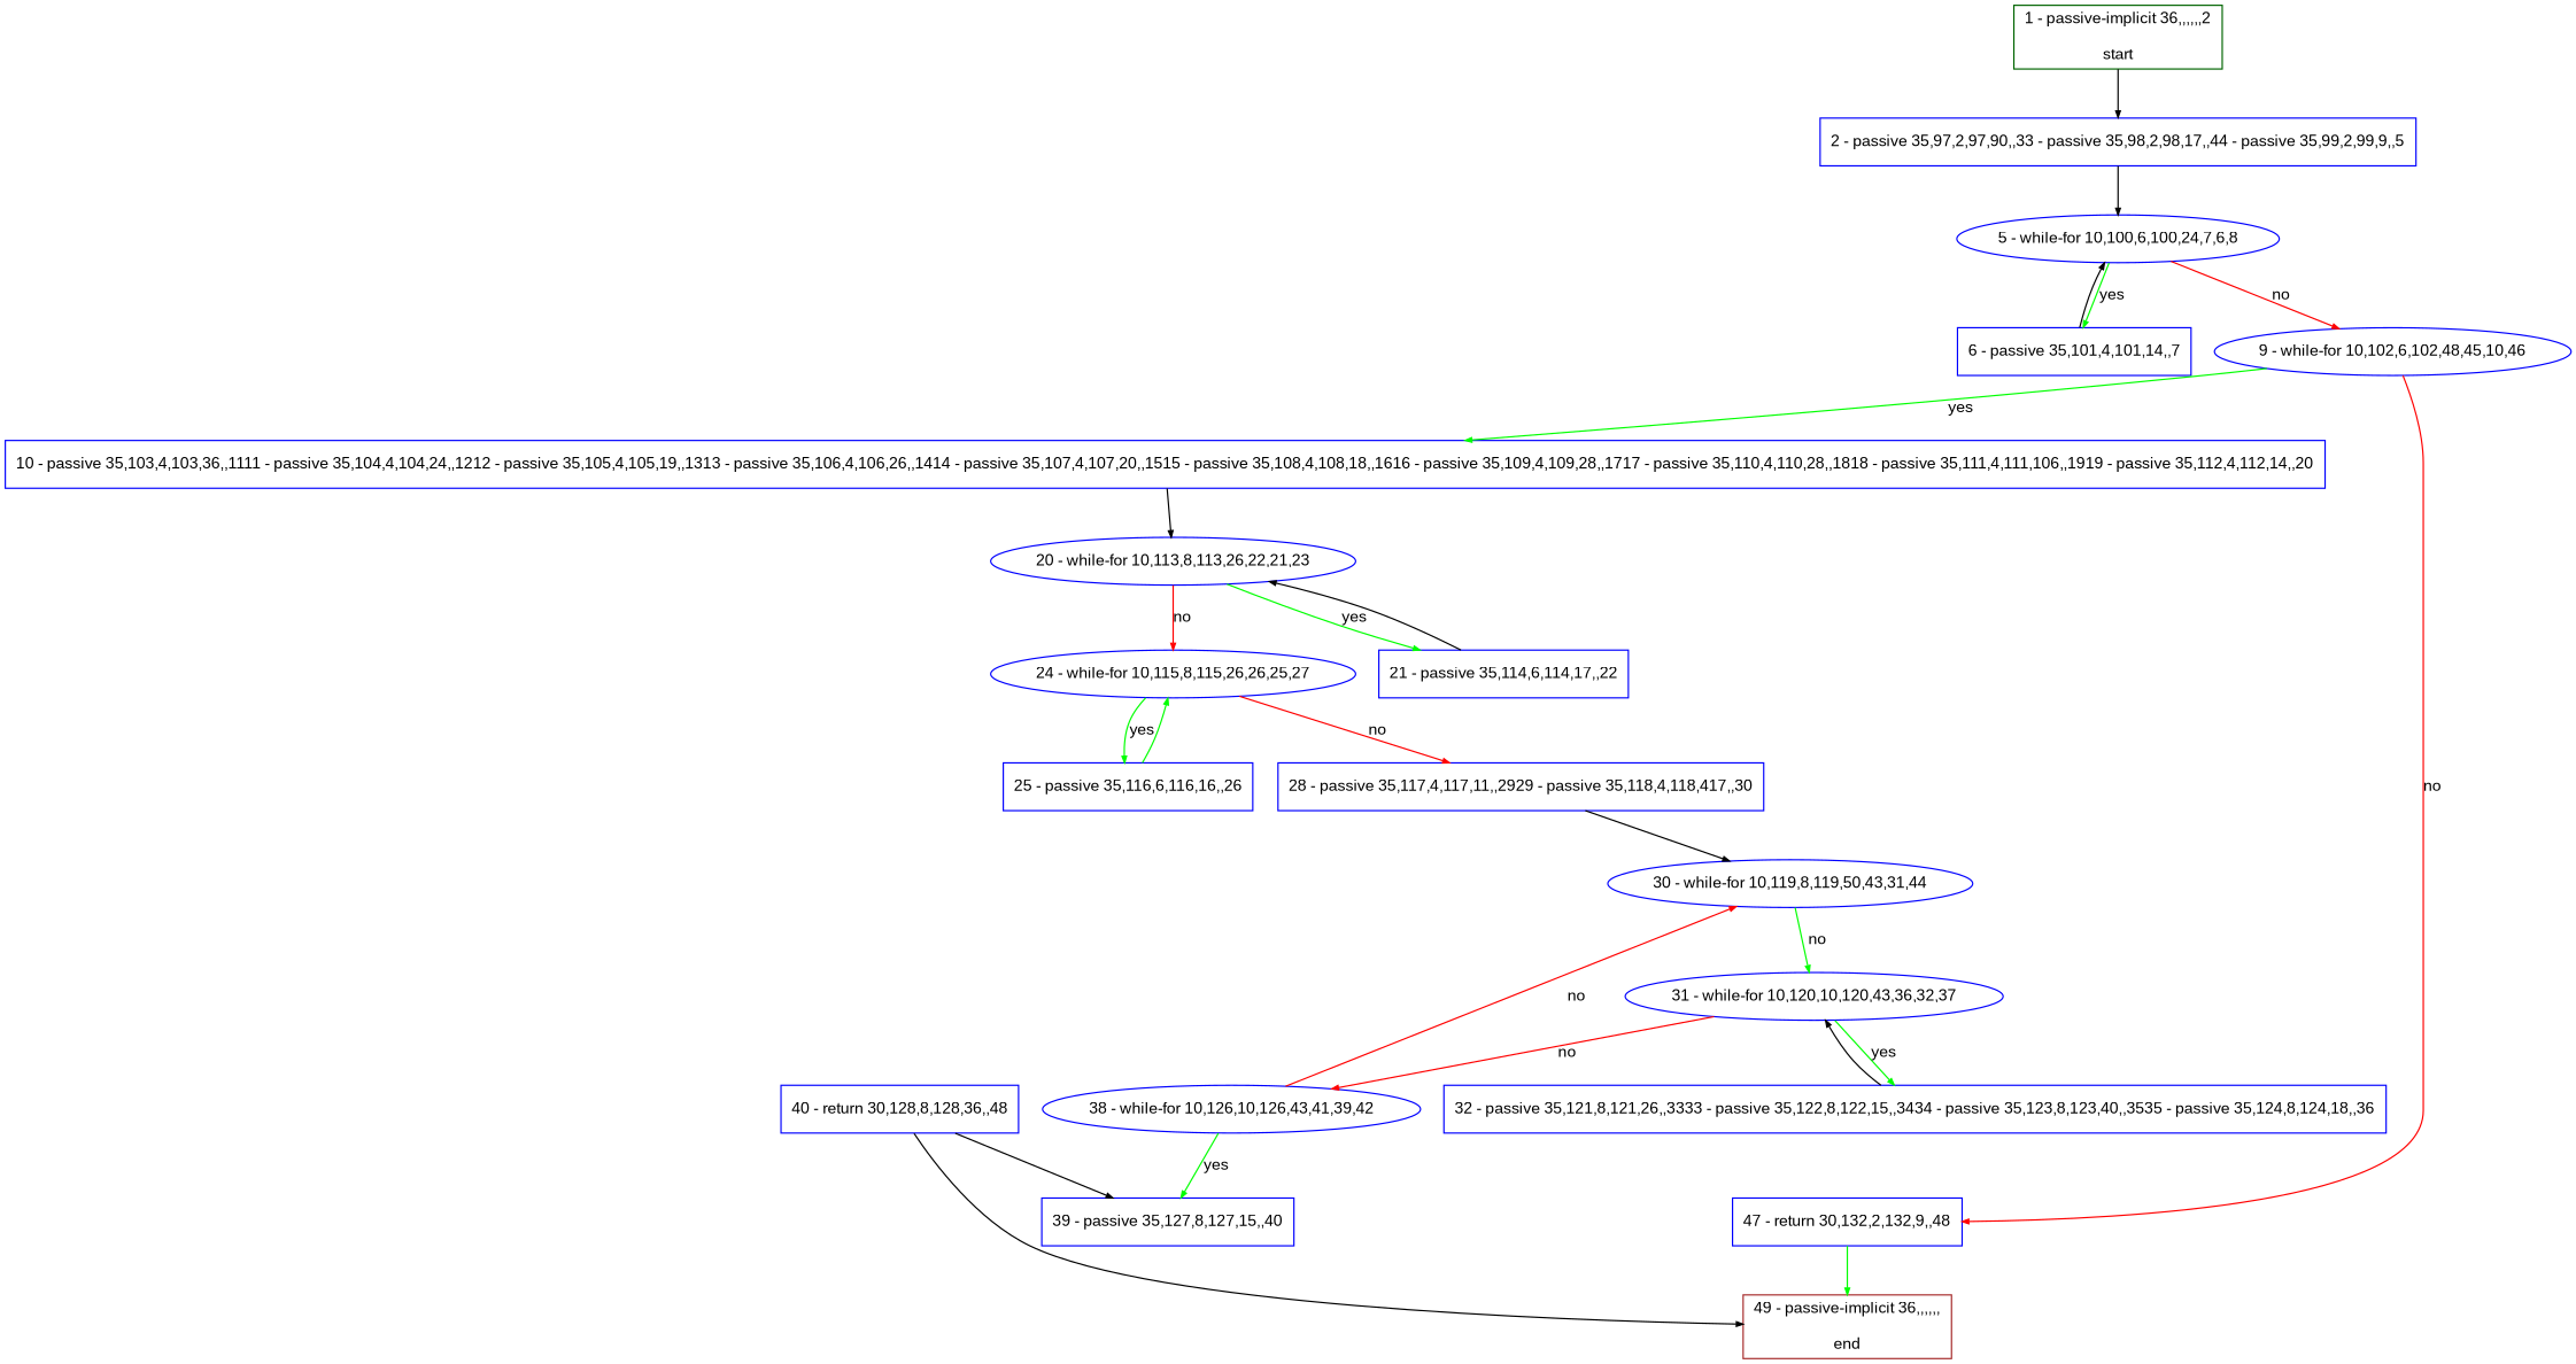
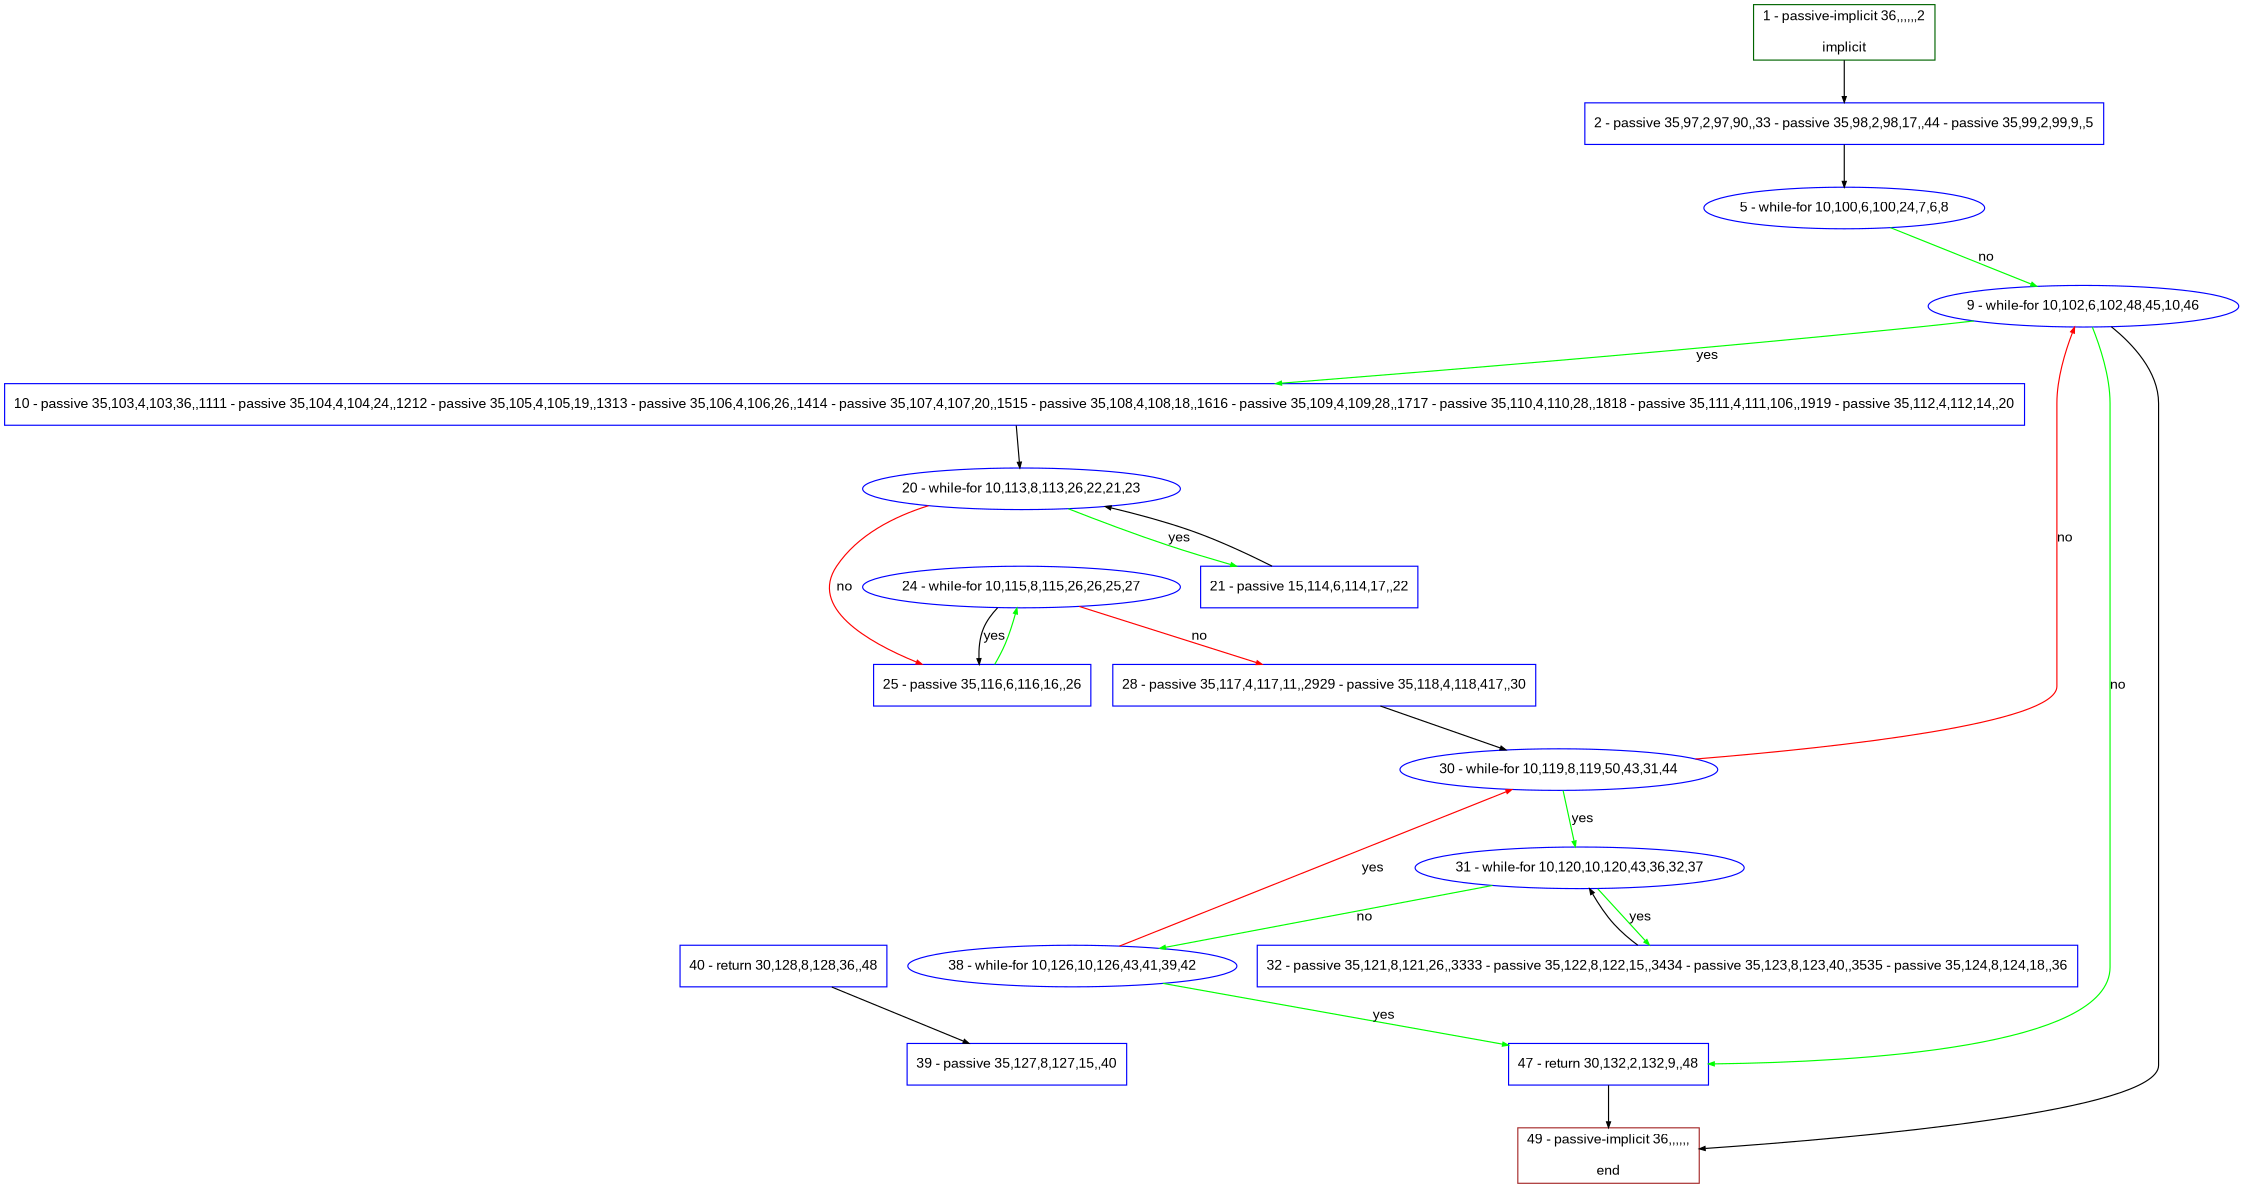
  digraph {
    bgcolor=white
    compound=true
    fillcolor="#FFFFCC"
    fontname=Arial
    fontsize=12
    pack=true
    packmode=clust
    style="rounded,filled"
    node [color="#0000ff" compound=true fillcolor="#ffffff" fixedsize=false fontname=Arial fontsize=12 node_initialized=no shape=box style=filled]
    edge [arrowhead=normal arrowsize=0.5 arrowtail=none color="#000000" compound=true dir=forward fontcolor=black fontname=Arial fontsize=12]
    n1 [label="2 - passive 35,97,2,97,90,,33 - passive 35,98,2,98,17,,44 - passive 35,99,2,99,9,,5"]
    n2 [label="5 - while-for 10,100,6,100,24,7,6,8" shape=oval]
-   n3 [label="6 - passive 35,101,4,101,14,,7"]
    n4 [label="9 - while-for 10,102,6,102,48,45,10,46" shape=oval]
-   n5 [color="#006400" label="1 - passive-implicit 36,,,,,,2\n\nstart"]
+   n5 [color="#006400" label="1 - passive-implicit 36,,,,,,2\n\nimplicit"]
    n6 [label="10 - passive 35,103,4,103,36,,1111 - passive 35,104,4,104,24,,1212 - passive 35,105,4,105,19,,1313 - passive 35,106,4,106,26,,1414 - passive 35,107,4,107,20,,1515 - passive 35,108,4,108,18,,1616 - passive 35,109,4,109,28,,1717 - passive 35,110,4,110,28,,1818 - passive 35,111,4,111,106,,1919 - passive 35,112,4,112,14,,20"]
    n7 [label="47 - return 30,132,2,132,9,,48"]
    n8 [label="20 - while-for 10,113,8,113,26,22,21,23" shape=oval]
    n9 [color="#a52a2a" label="49 - passive-implicit 36,,,,,,\n\nend"]
-   n10 [label="21 - passive 35,114,6,114,17,,22"]
+   n10 [label="21 - passive 15,114,6,114,17,,22"]
    n11 [label="24 - while-for 10,115,8,115,26,26,25,27" shape=oval]
    n12 [label="25 - passive 35,116,6,116,16,,26"]
    n13 [label="28 - passive 35,117,4,117,11,,2929 - passive 35,118,4,118,417,,30"]
    n14 [label="30 - while-for 10,119,8,119,50,43,31,44" shape=oval]
    n15 [label="31 - while-for 10,120,10,120,43,36,32,37" shape=oval]
    n16 [label="32 - passive 35,121,8,121,26,,3333 - passive 35,122,8,122,15,,3434 - passive 35,123,8,123,40,,3535 - passive 35,124,8,124,18,,36"]
    n17 [label="38 - while-for 10,126,10,126,43,41,39,42" shape=oval]
    n18 [label="39 - passive 35,127,8,127,15,,40"]
    n19 [label="40 - return 30,128,8,128,36,,48"]
    n1 -> n2
-   n2 -> n3 [color="#00ff00" label=yes]
-   n2 -> n4 [color="#ff0000" label=no]
-   n3 -> n2
+   n2 -> n4 [color="#00ff00" label=no]
    n4 -> n6 [color="#00ff00" label=yes]
-   n4 -> n7 [color="#ff0000" label=no]
+   n4 -> n7 [color="#00ff00" label=no]
    n5 -> n1
    n6 -> n8
-   n7 -> n9 [color="#00ff00"]
+   n7 -> n9
    n8 -> n10 [color="#00ff00" label=yes]
-   n8 -> n11 [color="#ff0000" label=no]
+   n8 -> n12 [color="#ff0000" label=no]
    n10 -> n8
-   n11 -> n12 [color="#00ff00" label=yes]
+   n11 -> n12 [label=yes]
    n11 -> n13 [color="#ff0000" label=no]
    n12 -> n11 [color="#00ff00"]
    n13 -> n14
-   n14 -> n15 [color="#00ff00" label=no]
+   n14 -> n4 [color="#ff0000" label=no]
+   n14 -> n15 [color="#00ff00" label=yes]
    n15 -> n16 [color="#00ff00" label=yes]
-   n15 -> n17 [color="#ff0000" label=no]
+   n15 -> n17 [color="#00ff00" label=no]
    n16 -> n15
-   n17 -> n14 [color="#ff0000" label=no]
-   n17 -> n18 [color="#00ff00" label=yes]
-   n19 -> n9
+   n17 -> n14 [color="#ff0000" label=yes]
+   n17 -> n7 [color="#00ff00" label=yes]
+   n4 -> n9
    n19 -> n18
  }
